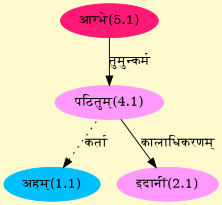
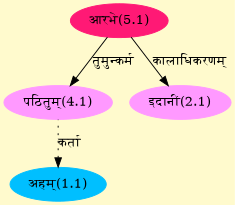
  digraph {
    bgcolor=lemonchiffon1
    compound=true
    rankdir=BT
    node [color="#FF99FF" style=filled]
    edge [dir=back]
    n1 [color="#00BFFF" label="अहम्(1.1)"]
    n2 [label="पठितुम्(4.1)"]
    n3 [color="#FF1975" label="आरभे(5.1)"]
    n4 [label="इदानीं(2.1)"]
    n1 -> n2 [label="कर्ता" style=dotted]
    n2 -> n3 [label="तुमुन्कर्म"]
-   n4 -> n2 [label="कालाधिकरणम्"]
+   n4 -> n3 [label="कालाधिकरणम्"]
  }
